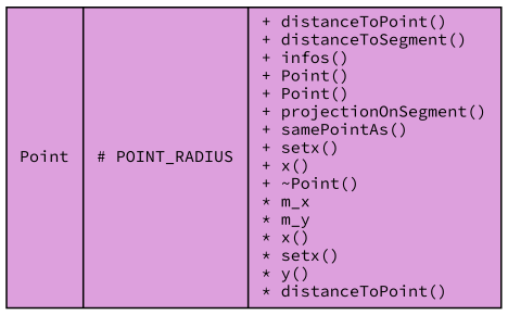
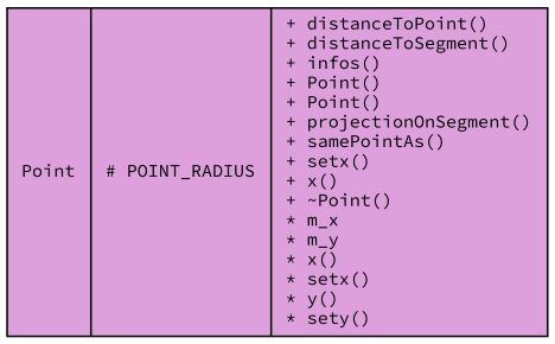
  digraph {
    rankdir=LR
    fontname="Source Code Pro"
-   n1 [color=black fillcolor=plum fontcolor=black fontname="Source Code Pro" fontsize=10 height=0.2 label="{Point\n|# POINT_RADIUS\l|+ distanceToPoint()\l+ distanceToSegment()\l+ infos()\l+ Point()\l+ Point()\l+ projectionOnSegment()\l+ samePointAs()\l+ setx()\l+ x()\l+ ~Point()\l* m_x\l* m_y\l* x()\l* setx()\l* y()\l* distanceToPoint()\l}" shape=record style=filled width=0.4]
+   n1 [color=black fillcolor=plum fontcolor=black fontname="Source Code Pro" fontsize=10 height=0.2 label="{Point\n|# POINT_RADIUS\l|+ distanceToPoint()\l+ distanceToSegment()\l+ infos()\l+ Point()\l+ Point()\l+ projectionOnSegment()\l+ samePointAs()\l+ setx()\l+ x()\l+ ~Point()\l* m_x\l* m_y\l* x()\l* setx()\l* y()\l* sety()\l}" shape=record style=filled width=0.4]
  }
